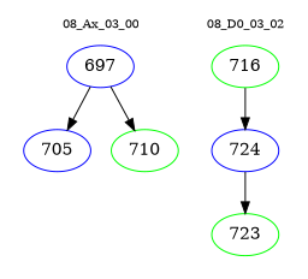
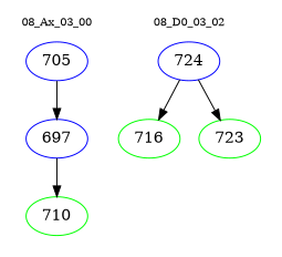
  digraph {
    node [color=blue]
    edge [color=black]
    n1 [label=705]
    n2 [label=697]
    n3 [color=green label=710]
    n4 [label=724]
    n5 [color=green label=716]
    n6 [color=green label=723]
    subgraph cluster_1 {
      color=white
      fontsize=10
      label="08_Ax_03_00"
      n1
      n2
      n3
    }
    subgraph cluster_2 {
      color=white
      fontsize=10
      label="08_D0_03_02"
      n4
      n5
      n6
    }
-   n2 -> n1
+   n1 -> n2
    n2 -> n3
-   n5 -> n4
+   n4 -> n5
    n4 -> n6
  }
